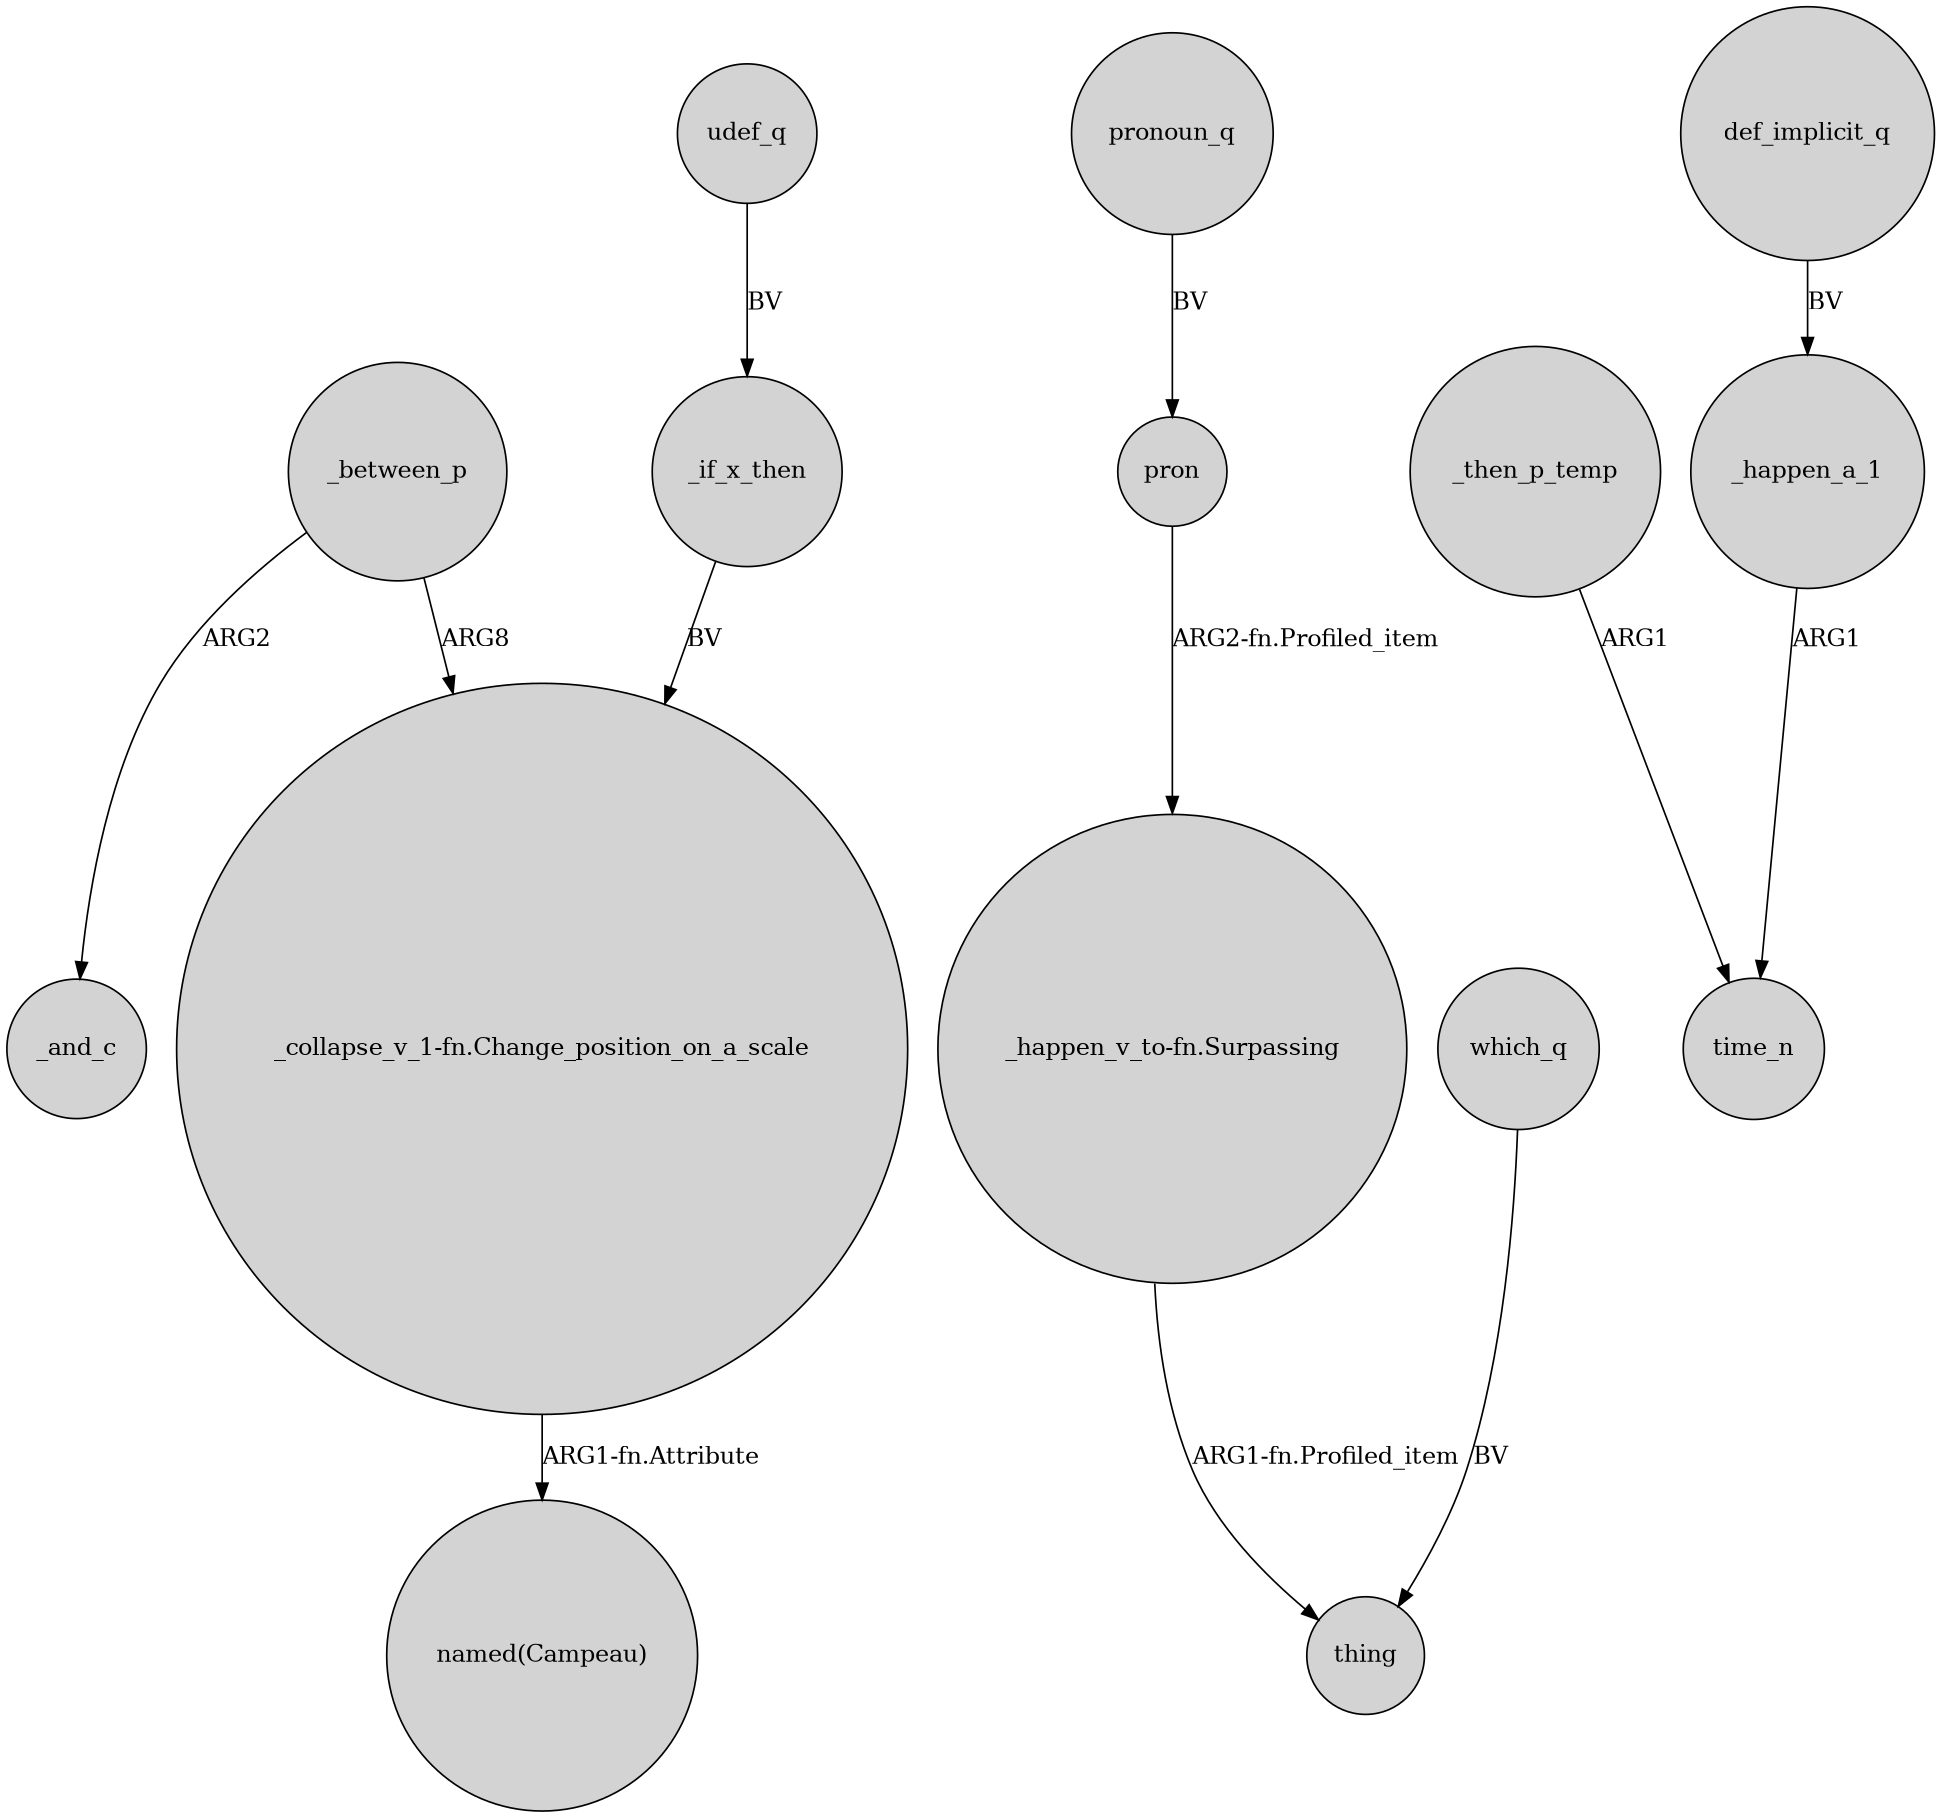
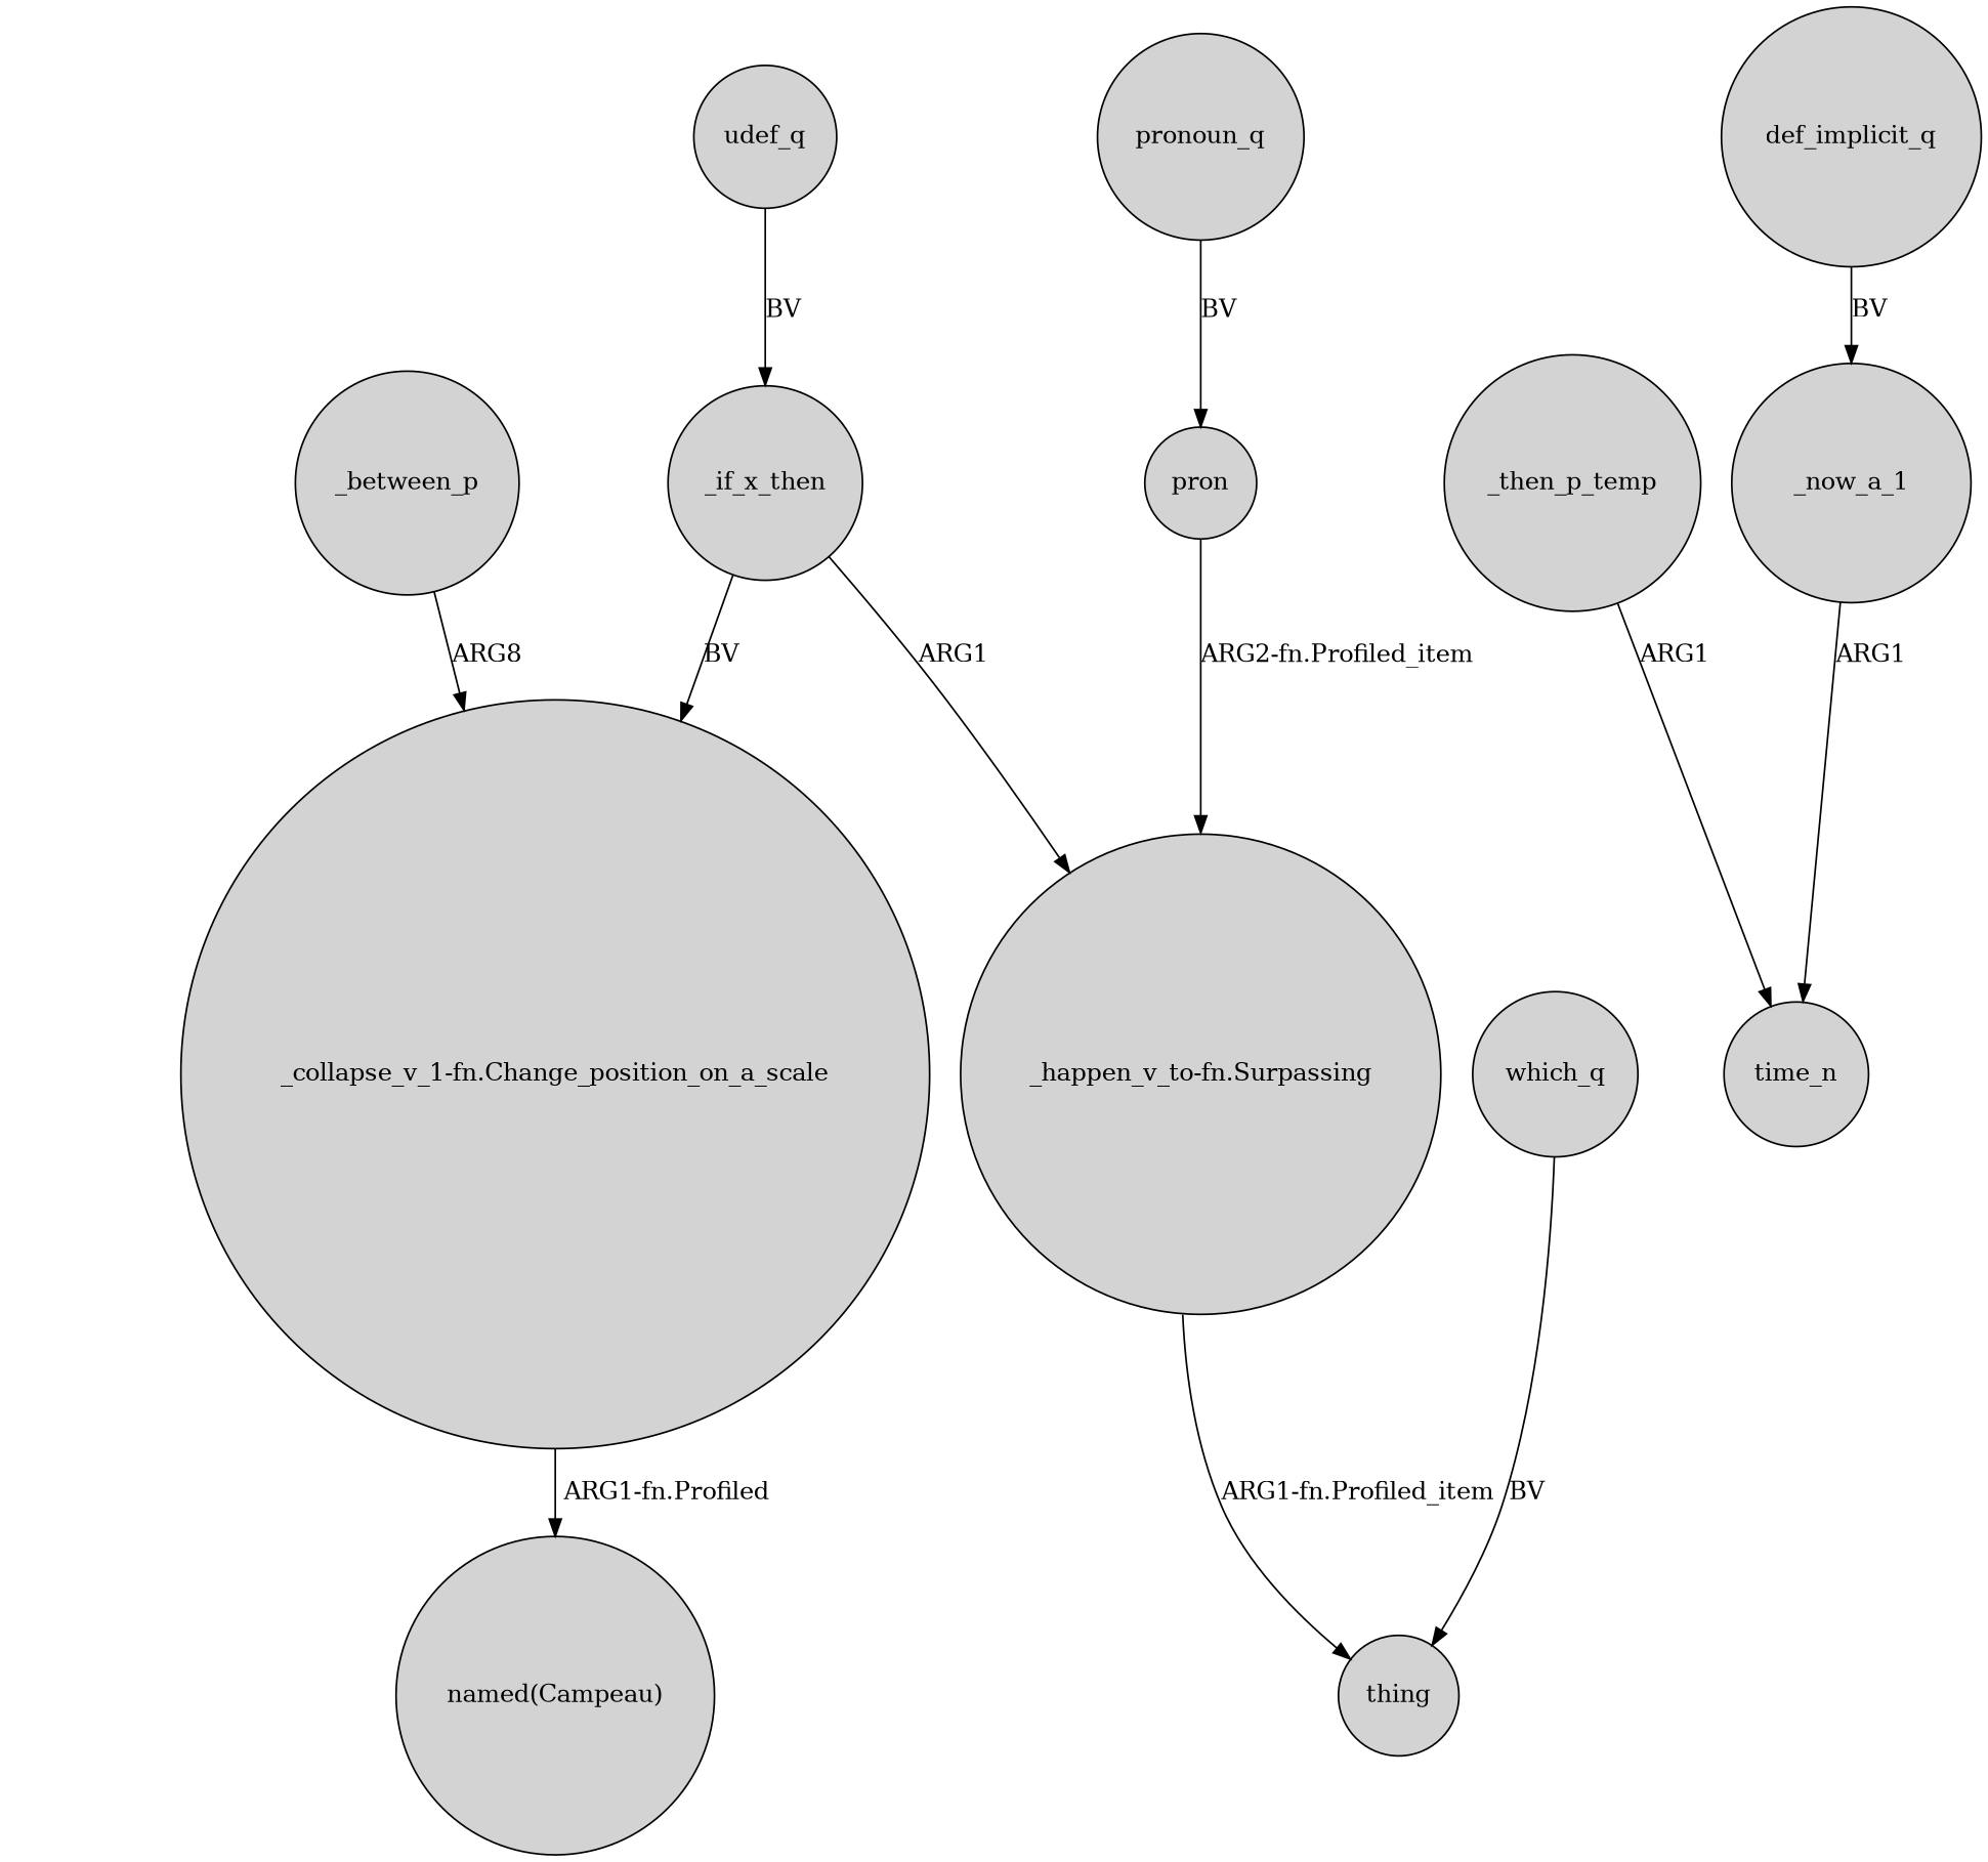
  digraph {
    node [shape=circle style=filled]
    _if_x_then
    "_collapse_v_1-fn.Change_position_on_a_scale"
    "_happen_v_to-fn.Surpassing"
    "named(Campeau)"
    thing
    _then_p_temp
    time_n
    _between_p
-   _and_c
    pron
    udef_q
    which_q
-   _now_a_1 [label=_happen_a_1]
+   _now_a_1
    pronoun_q
    def_implicit_q
    _if_x_then -> "_collapse_v_1-fn.Change_position_on_a_scale" [label=BV]
-   "_collapse_v_1-fn.Change_position_on_a_scale" -> "named(Campeau)" [label="ARG1-fn.Attribute"]
+   _if_x_then -> "_happen_v_to-fn.Surpassing" [label=ARG1]
+   "_collapse_v_1-fn.Change_position_on_a_scale" -> "named(Campeau)" [label="ARG1-fn.Profiled"]
    "_happen_v_to-fn.Surpassing" -> thing [label="ARG1-fn.Profiled_item"]
    _then_p_temp -> time_n [label=ARG1]
    _between_p -> "_collapse_v_1-fn.Change_position_on_a_scale" [label=ARG8]
-   _between_p -> _and_c [label=ARG2]
    pron -> "_happen_v_to-fn.Surpassing" [label="ARG2-fn.Profiled_item"]
    udef_q -> _if_x_then [label=BV]
    which_q -> thing [label=BV]
    _now_a_1 -> time_n [label=ARG1]
    pronoun_q -> pron [label=BV]
    def_implicit_q -> _now_a_1 [label=BV]
  }
